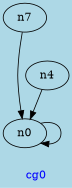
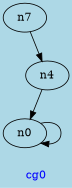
  digraph {
    bgcolor=lightblue
    fontcolor=blue
    label=cg0
    n0
    n3 [label=n7]
    n4
    n0 -> n0
-   n3 -> n0
+   n3 -> n4
    n4 -> n0
  }
